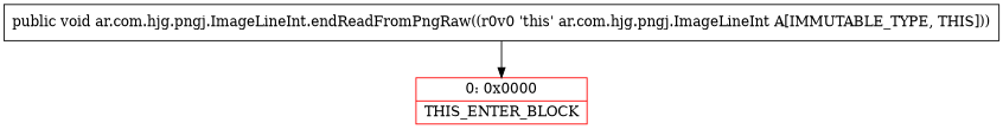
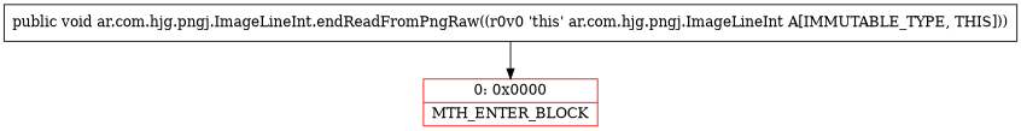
  digraph {
    node [shape=record]
-   n1 [color=red label="{0\:\ 0x0000|THIS_ENTER_BLOCK\l}"]
+   n1 [color=red label="{0\:\ 0x0000|MTH_ENTER_BLOCK\l}"]
    n2 [label="{public void ar.com.hjg.pngj.ImageLineInt.endReadFromPngRaw((r0v0 'this' ar.com.hjg.pngj.ImageLineInt A[IMMUTABLE_TYPE, THIS])) }"]
    subgraph cluster_1 {
      label="R(0)"
    }
    n2 -> n1
  }
